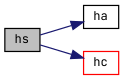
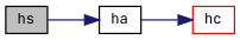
  digraph {
    fontname="JetBrains Mono"
    rankdir=LR
    node [color=black fontname="JetBrains Mono" fontsize=10 shape=record]
    edge [color=midnightblue fontname="JetBrains Mono" fontsize=10 labelfontname=Helvetica labelfontsize=10 style=solid]
    n1 [fillcolor=grey75 fontcolor=black height=0.2 label=hs style=filled width=0.4]
    n2 [height=0.2 label=ha width=0.4]
    n3 [color=red height=0.2 label=hc width=0.4]
    n1 -> n2
-   n1 -> n3
+   n2 -> n3
  }
